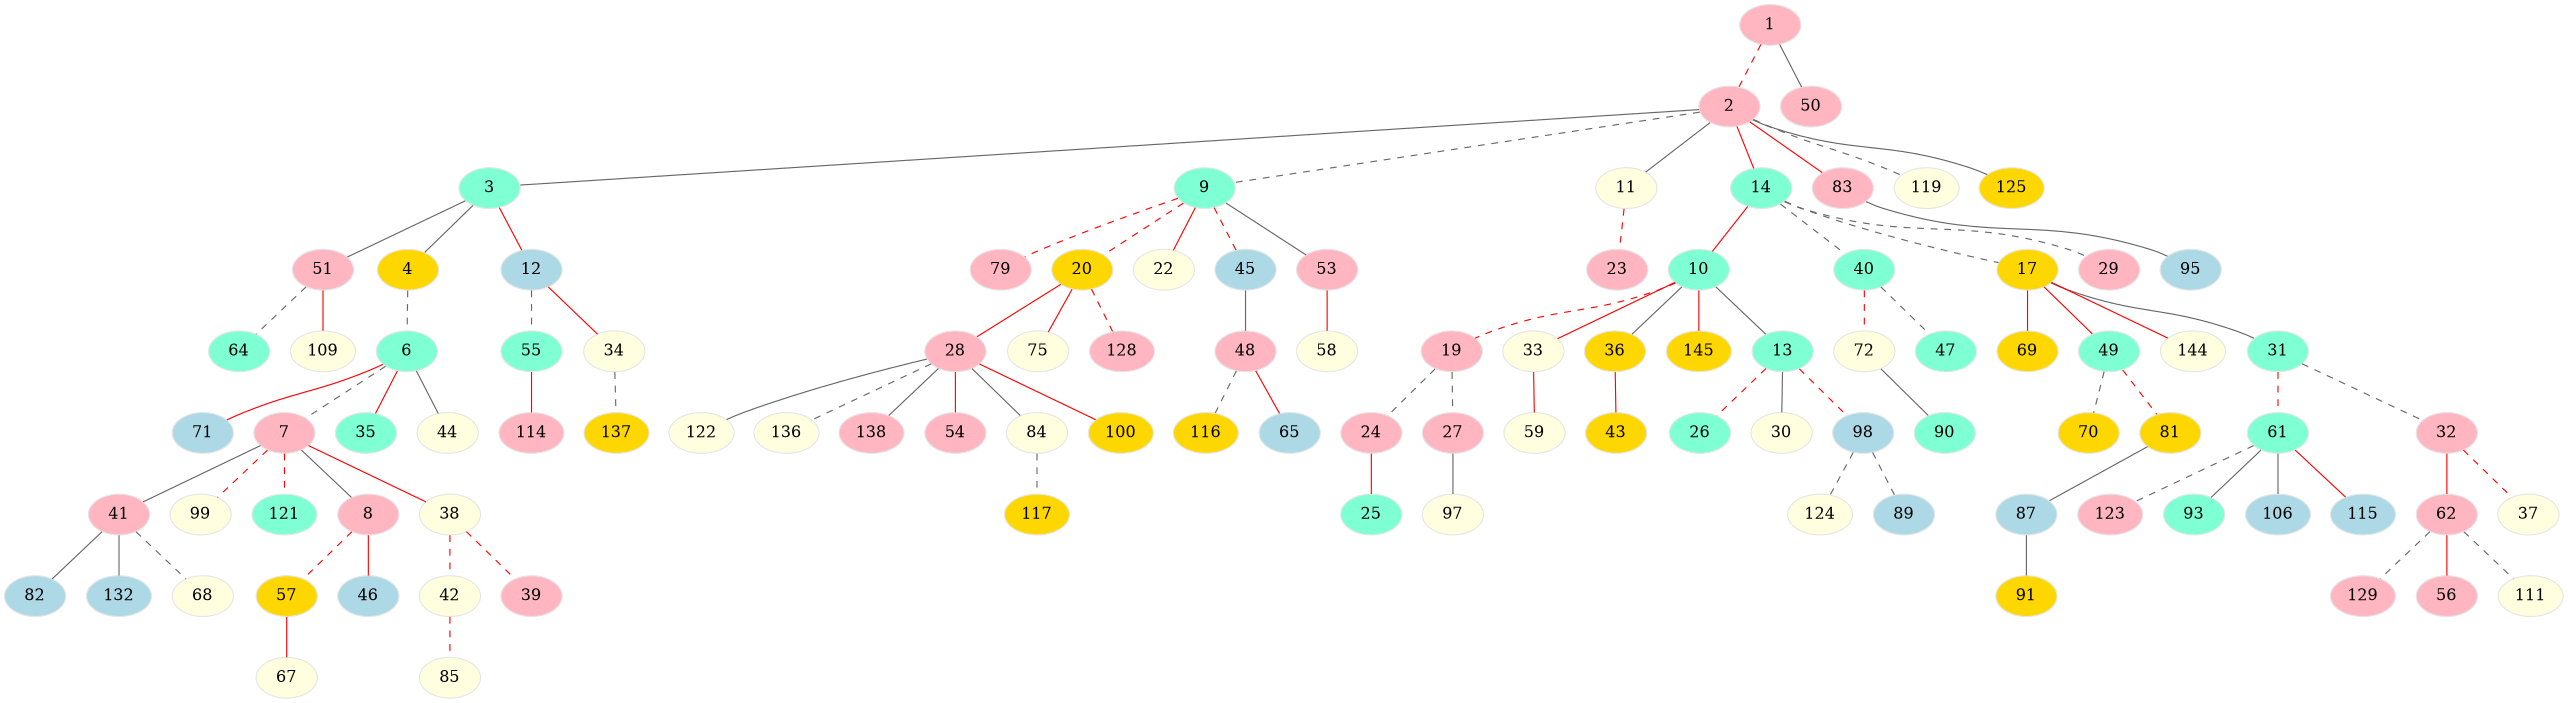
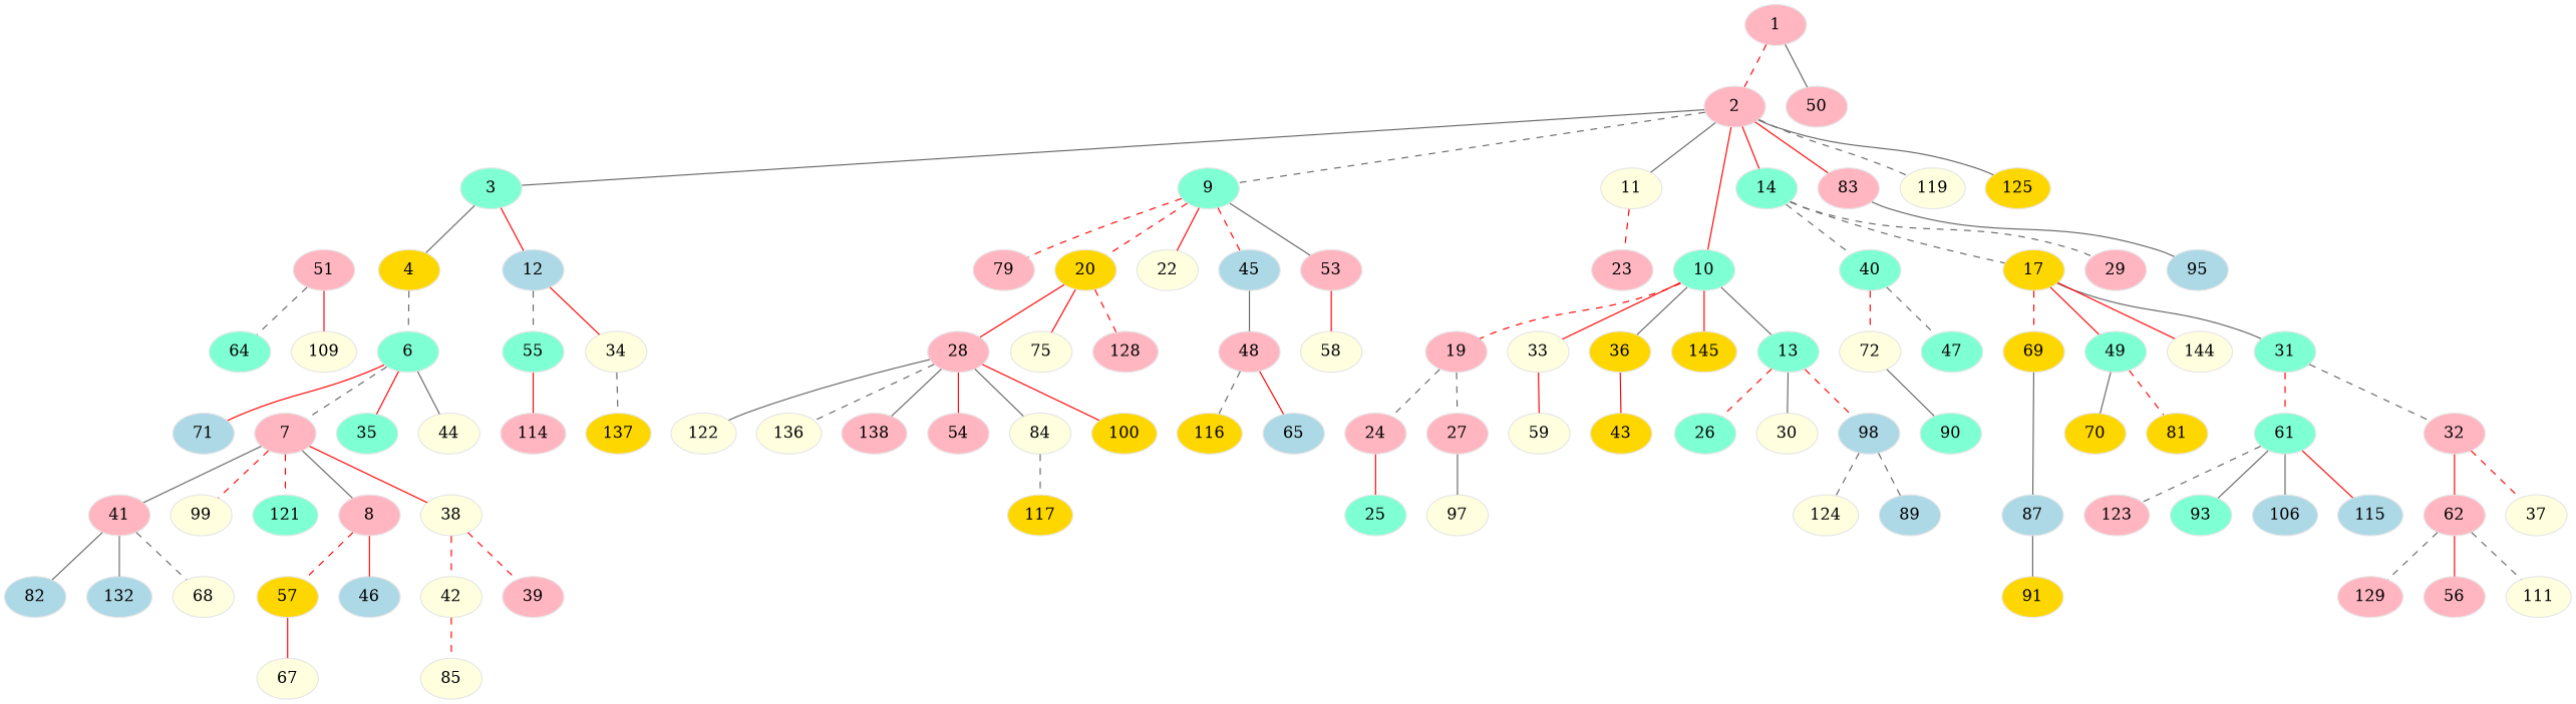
  graph {
    node [color=gray90 fillcolor=lightpink style=filled]
    edge [color=gray40 style=solid]
    2 [super="+5"]
    3 [fillcolor=aquamarine]
    9 [fillcolor=aquamarine super="+15"]
    10 [fillcolor=aquamarine super="+18"]
    11 [fillcolor=lightyellow super="+110"]
    14 [fillcolor=aquamarine super="+76"]
    83
    119 [fillcolor=lightyellow]
    125 [fillcolor=gold]
    1
    50 [super="+63"]
    4 [fillcolor=gold super="+101"]
    12 [fillcolor=lightblue super="+142"]
    51 [super="+66"]
    20 [fillcolor=gold super="+21"]
    22 [fillcolor=lightyellow]
    45 [fillcolor=lightblue]
    53
    79
    13 [fillcolor=aquamarine]
    19 [super="+140"]
    33 [fillcolor=lightyellow super="+139"]
    36 [fillcolor=gold]
    145 [fillcolor=gold]
    23
    17 [fillcolor=gold super="+86"]
    29
    40 [fillcolor=aquamarine super="+94"]
    95 [fillcolor=lightblue]
    6 [fillcolor=aquamarine super="+16"]
    34 [fillcolor=lightyellow]
    55 [fillcolor=aquamarine super="+103"]
    64 [fillcolor=aquamarine super="+143"]
    109 [fillcolor=lightyellow]
    7
    35 [fillcolor=aquamarine]
    44 [fillcolor=lightyellow super="+130"]
    71 [fillcolor=lightblue]
    8 [super="+118"]
    38 [fillcolor=lightyellow super="+141"]
    41 [super="+60"]
    99 [fillcolor=lightyellow super="+135"]
    121 [fillcolor=aquamarine super="+127"]
    46 [fillcolor=lightblue]
    57 [fillcolor=gold]
    39
    42 [fillcolor=lightyellow super="+113"]
    68 [fillcolor=lightyellow]
    82 [fillcolor=lightblue super="+104"]
    132 [fillcolor=lightblue]
    67 [fillcolor=lightyellow super="+92"]
    28 [super="+73"]
    75 [fillcolor=lightyellow]
    128
    48 [super="+56"]
    58 [fillcolor=lightyellow]
    26 [fillcolor=aquamarine super="+105"]
    30 [fillcolor=lightyellow]
    98 [fillcolor=lightblue super="+102"]
    24
    27 [super="+52"]
    59 [fillcolor=lightyellow]
    43 [fillcolor=gold]
    137 [fillcolor=gold]
    114
    89 [fillcolor=lightblue]
    124 [fillcolor=lightyellow]
    31 [fillcolor=aquamarine]
    49 [fillcolor=aquamarine super="+120"]
    69 [fillcolor=gold]
    144 [fillcolor=lightyellow]
    47 [fillcolor=aquamarine]
    72 [fillcolor=lightyellow super="+74"]
    32 [super="+88"]
    61 [fillcolor=aquamarine super="+80"]
    70 [fillcolor=gold super="+77"]
    81 [fillcolor=gold super="+108"]
    87 [fillcolor=lightblue super="+134"]
    25 [fillcolor=aquamarine]
    97 [fillcolor=lightyellow super="+126"]
    54
    84 [fillcolor=lightyellow super="+131"]
    100 [fillcolor=gold]
    122 [fillcolor=lightyellow]
    136 [fillcolor=lightyellow]
    138
    117 [fillcolor=gold]
    37 [fillcolor=lightyellow]
    62 [super="+78"]
    93 [fillcolor=aquamarine super="+107"]
    106 [fillcolor=lightblue]
    115 [fillcolor=lightblue]
    123
    n94 [label=56 super="+112"]
    111 [fillcolor=lightyellow]
    129
    85 [fillcolor=lightyellow]
    90 [fillcolor=aquamarine]
    65 [fillcolor=lightblue]
    116 [fillcolor=gold super="+133"]
    91 [fillcolor=gold]
    2 -- 3
    2 -- 9 [style=dashed]
-   14 -- 10 [color=red]
+   2 -- 10 [color=red]
    2 -- 11
    2 -- 14 [color=red]
    2 -- 83 [color=red]
    2 -- 119 [style=dashed]
    2 -- 125
    3 -- 4
    3 -- 12 [color=red]
-   3 -- 51
    9 -- 20 [color=red style=dashed]
    9 -- 22 [color=red]
    9 -- 45 [color=red style=dashed]
    9 -- 53
    9 -- 79 [color=red style=dashed]
    10 -- 13
    10 -- 19 [color=red style=dashed]
    10 -- 33 [color=red]
    10 -- 36
    10 -- 145 [color=red]
    11 -- 23 [color=red style=dashed]
    14 -- 17 [style=dashed]
    14 -- 29 [style=dashed]
    14 -- 40 [style=dashed]
    83 -- 95
    1 -- 2 [color=red style=dashed]
    1 -- 50
    4 -- 6 [style=dashed]
    12 -- 34 [color=red]
    12 -- 55 [style=dashed]
    51 -- 64 [style=dashed]
    51 -- 109 [color=red]
    20 -- 28 [color=red]
    20 -- 75 [color=red]
    20 -- 128 [color=red style=dashed]
    45 -- 48
    53 -- 58 [color=red]
    13 -- 26 [color=red style=dashed]
    13 -- 30
    13 -- 98 [color=red style=dashed]
    19 -- 24 [style=dashed]
    19 -- 27 [style=dashed]
    33 -- 59 [color=red]
    36 -- 43 [color=red]
    17 -- 31
    17 -- 49 [color=red]
-   17 -- 69 [color=red]
+   17 -- 69 [color=red style=dashed]
    17 -- 144 [color=red]
    40 -- 47 [style=dashed]
    40 -- 72 [color=red style=dashed]
    6 -- 7 [style=dashed]
    6 -- 35 [color=red]
    6 -- 44
    6 -- 71 [color=red]
    34 -- 137 [style=dashed]
    55 -- 114 [color=red]
    7 -- 8
    7 -- 38 [color=red]
    7 -- 41
    7 -- 99 [color=red style=dashed]
    7 -- 121 [color=red style=dashed]
    8 -- 46 [color=red]
    8 -- 57 [color=red style=dashed]
    38 -- 39 [color=red style=dashed]
    38 -- 42 [color=red style=dashed]
    41 -- 68 [style=dashed]
    41 -- 82
    41 -- 132
    57 -- 67 [color=red]
    42 -- 85 [color=red style=dashed]
    28 -- 54 [color=red]
    28 -- 84
    28 -- 100 [color=red]
    28 -- 122
    28 -- 136 [style=dashed]
    28 -- 138
    48 -- 65 [color=red]
    48 -- 116 [style=dashed]
    98 -- 89 [style=dashed]
    98 -- 124 [style=dashed]
    24 -- 25 [color=red]
    27 -- 97
    31 -- 32 [style=dashed]
    31 -- 61 [color=red style=dashed]
-   49 -- 70 [style=dashed]
+   49 -- 70
    49 -- 81 [color=red style=dashed]
-   81 -- 87
+   69 -- 87
    72 -- 90
    32 -- 37 [color=red style=dashed]
    32 -- 62 [color=red]
    61 -- 93
    61 -- 106
    61 -- 115 [color=red]
    61 -- 123 [style=dashed]
    87 -- 91
    84 -- 117 [style=dashed]
    62 -- n94 [color=red]
    62 -- 111 [style=dashed]
    62 -- 129 [style=dashed]
  }
